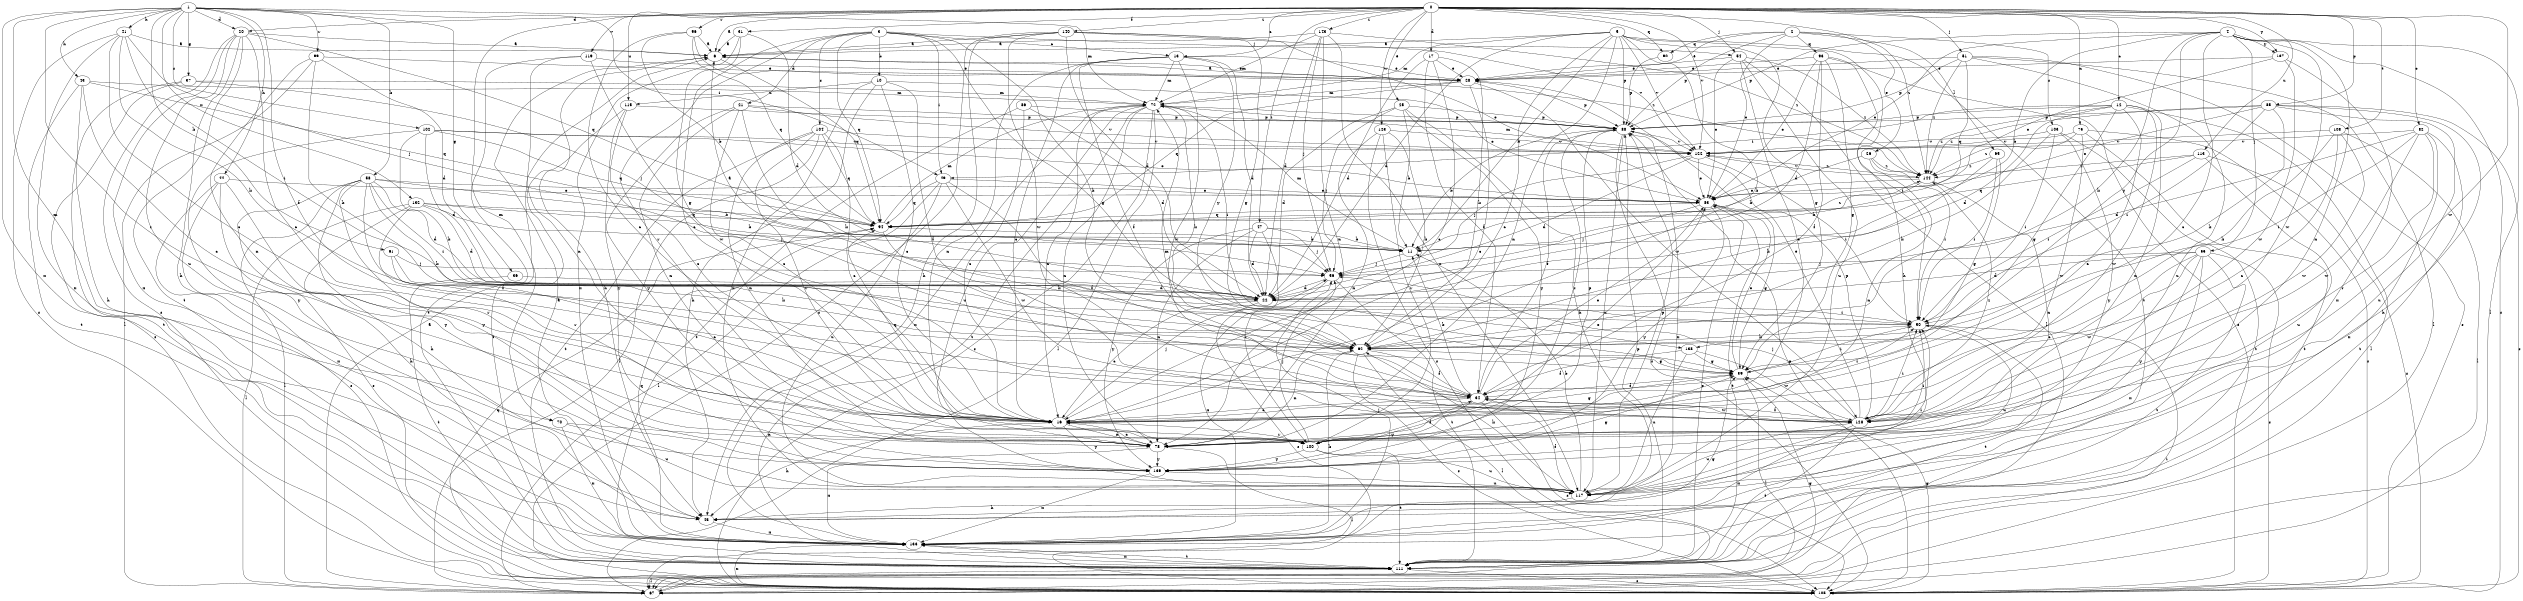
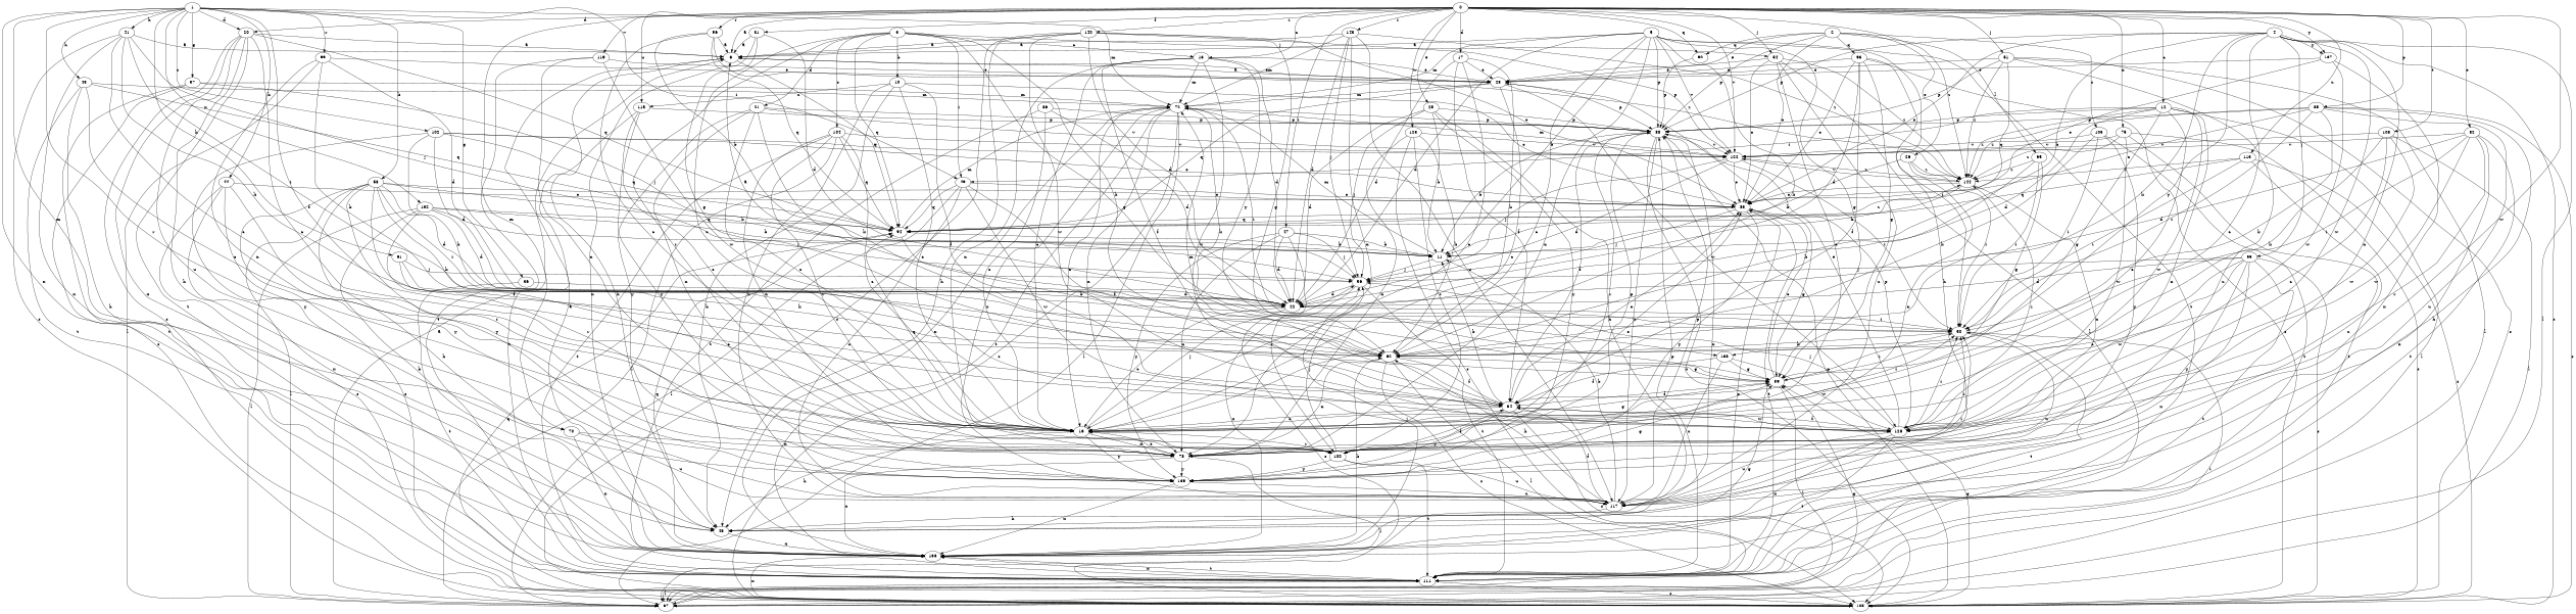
  strict digraph {
    fontname="DejaVu Serif"
    node [fontname="DejaVu Serif"]
    edge [fontname="DejaVu Serif"]
    0
    6
    12
    13
    17
    20
    25
    31
    47
    51
    54
    70
    75
    82
    85
    90
    96
    108
    113
    115
    119
    122
    123
    128
    137
    140
    143
    144
    28
    94
    45
    49
    88
    16
    39
    67
    78
    22
    34
    72
    138
    62
    133
    105
    111
    117
    11
    56
    139
    100
    83
    50
    1
    36
    37
    41
    43
    44
    58
    61
    99
    102
    132
    2
    26
    65
    93
    103
    86
    3
    10
    21
    104
    4
    55
    5
    0 -> 6 [label=a]
    0 -> 12 [label=c]
    0 -> 13 [label=c]
    0 -> 17 [label=d]
    0 -> 20 [label=d]
    0 -> 25 [label=e]
    0 -> 31 [label=f]
    0 -> 47 [label=i]
    0 -> 51 [label=j]
    0 -> 54 [label=j]
    0 -> 70 [label=m]
    0 -> 75 [label=n]
    0 -> 82 [label=o]
    0 -> 85 [label=p]
    0 -> 90 [label=q]
    0 -> 96 [label=r]
    0 -> 108 [label=t]
    0 -> 113 [label=u]
    0 -> 115 [label=u]
    0 -> 119 [label=v]
    0 -> 122 [label=v]
    0 -> 123 [label=w]
    0 -> 128 [label=w]
    0 -> 137 [label=y]
    0 -> 140 [label=z]
    0 -> 143 [label=z]
    0 -> 144 [label=z]
    6 -> 28 [label=e]
    6 -> 94 [label=q]
    6 -> 45 [label=h]
    12 -> 128 [label=w]
    12 -> 144 [label=z]
    12 -> 49 [label=i]
    12 -> 88 [label=p]
    12 -> 16 [label=c]
    12 -> 39 [label=g]
    12 -> 67 [label=l]
    12 -> 78 [label=n]
    12 -> 22 [label=d]
    13 -> 128 [label=w]
    13 -> 28 [label=e]
    13 -> 16 [label=c]
    13 -> 78 [label=n]
    13 -> 22 [label=d]
    13 -> 34 [label=f]
    13 -> 72 [label=m]
    13 -> 138 [label=y]
    17 -> 28 [label=e]
    17 -> 16 [label=c]
    17 -> 22 [label=d]
    17 -> 34 [label=f]
    17 -> 62 [label=k]
    20 -> 6 [label=a]
    20 -> 94 [label=q]
    20 -> 45 [label=h]
    20 -> 16 [label=c]
    20 -> 133 [label=x]
    20 -> 105 [label=s]
    20 -> 111 [label=t]
    20 -> 117 [label=u]
    25 -> 45 [label=h]
    25 -> 88 [label=p]
    25 -> 22 [label=d]
    25 -> 11 [label=b]
    25 -> 56 [label=j]
    25 -> 139 [label=y]
    31 -> 6 [label=a]
    31 -> 39 [label=g]
    31 -> 22 [label=d]
    31 -> 133 [label=x]
    47 -> 78 [label=n]
    47 -> 22 [label=d]
    47 -> 11 [label=b]
    47 -> 56 [label=j]
    47 -> 139 [label=y]
    47 -> 100 [label=r]
    51 -> 144 [label=z]
    51 -> 28 [label=e]
    51 -> 94 [label=q]
    51 -> 88 [label=p]
    51 -> 67 [label=l]
    51 -> 105 [label=s]
    51 -> 117 [label=u]
    54 -> 144 [label=z]
    54 -> 28 [label=e]
    54 -> 16 [label=c]
    54 -> 67 [label=l]
    54 -> 117 [label=u]
    54 -> 83 [label=o]
    70 -> 78 [label=n]
    70 -> 133 [label=x]
    70 -> 117 [label=u]
    75 -> 122 [label=v]
    75 -> 128 [label=w]
    75 -> 144 [label=z]
    75 -> 105 [label=s]
    75 -> 111 [label=t]
    82 -> 122 [label=v]
    82 -> 128 [label=w]
    82 -> 22 [label=d]
    82 -> 133 [label=x]
    82 -> 111 [label=t]
    82 -> 100 [label=r]
    82 -> 50 [label=i]
    85 -> 144 [label=z]
    85 -> 45 [label=h]
    85 -> 88 [label=p]
    85 -> 62 [label=k]
    85 -> 105 [label=s]
    85 -> 117 [label=u]
    85 -> 83 [label=o]
    85 -> 50 [label=i]
    90 -> 88 [label=p]
    96 -> 6 [label=a]
    96 -> 144 [label=z]
    96 -> 94 [label=q]
    96 -> 16 [label=c]
    96 -> 11 [label=b]
    108 -> 122 [label=v]
    108 -> 128 [label=w]
    108 -> 16 [label=c]
    108 -> 67 [label=l]
    108 -> 62 [label=k]
    113 -> 144 [label=z]
    113 -> 94 [label=q]
    113 -> 105 [label=s]
    113 -> 117 [label=u]
    113 -> 50 [label=i]
    115 -> 88 [label=p]
    115 -> 16 [label=c]
    115 -> 111 [label=t]
    115 -> 139 [label=y]
    119 -> 128 [label=w]
    119 -> 28 [label=e]
    119 -> 78 [label=n]
    119 -> 111 [label=t]
    122 -> 144 [label=z]
    122 -> 22 [label=d]
    122 -> 72 [label=m]
    122 -> 56 [label=j]
    122 -> 83 [label=o]
    122 -> 50 [label=i]
    123 -> 122 [label=v]
    123 -> 78 [label=n]
    123 -> 62 [label=k]
    123 -> 105 [label=s]
    123 -> 100 [label=r]
    128 -> 144 [label=z]
    128 -> 28 [label=e]
    128 -> 88 [label=p]
    128 -> 34 [label=f]
    128 -> 133 [label=x]
    128 -> 111 [label=t]
    128 -> 117 [label=u]
    128 -> 56 [label=j]
    128 -> 50 [label=i]
    137 -> 128 [label=w]
    137 -> 28 [label=e]
    137 -> 133 [label=x]
    137 -> 83 [label=o]
    140 -> 6 [label=a]
-   140 -> 122 [label=v]
+   140 -> 122 [label=p]
    140 -> 128 [label=w]
    140 -> 45 [label=h]
    140 -> 39 [label=g]
    140 -> 22 [label=d]
    140 -> 105 [label=s]
    140 -> 83 [label=o]
    143 -> 6 [label=a]
    143 -> 144 [label=z]
    143 -> 78 [label=n]
    143 -> 22 [label=d]
    143 -> 72 [label=m]
    143 -> 117 [label=u]
    143 -> 56 [label=j]
    144 -> 122 [label=v]
    144 -> 78 [label=n]
    144 -> 11 [label=b]
    144 -> 83 [label=o]
    28 -> 6 [label=a]
    28 -> 128 [label=w]
    28 -> 94 [label=q]
    28 -> 88 [label=p]
    28 -> 16 [label=c]
    28 -> 72 [label=m]
    94 -> 144 [label=z]
    94 -> 72 [label=m]
    94 -> 62 [label=k]
    94 -> 11 [label=b]
    45 -> 133 [label=x]
    49 -> 128 [label=w]
    49 -> 94 [label=q]
    49 -> 67 [label=l]
    49 -> 34 [label=f]
    49 -> 117 [label=u]
    49 -> 83 [label=o]
    88 -> 122 [label=v]
    88 -> 34 [label=f]
    88 -> 133 [label=x]
    88 -> 105 [label=s]
    88 -> 117 [label=u]
    88 -> 11 [label=b]
    88 -> 100 [label=r]
    16 -> 94 [label=q]
    16 -> 45 [label=h]
    16 -> 39 [label=g]
    16 -> 78 [label=n]
    16 -> 56 [label=j]
    16 -> 139 [label=y]
    16 -> 100 [label=r]
    39 -> 67 [label=l]
    39 -> 34 [label=f]
    39 -> 83 [label=o]
    39 -> 50 [label=i]
    67 -> 6 [label=a]
    67 -> 39 [label=g]
    67 -> 50 [label=i]
    78 -> 16 [label=c]
    78 -> 67 [label=l]
    78 -> 133 [label=x]
    78 -> 139 [label=y]
    78 -> 83 [label=o]
    22 -> 6 [label=a]
    22 -> 16 [label=c]
    22 -> 105 [label=s]
    22 -> 50 [label=i]
    34 -> 128 [label=w]
    34 -> 16 [label=c]
    34 -> 72 [label=m]
    34 -> 105 [label=s]
    34 -> 11 [label=b]
    34 -> 139 [label=y]
    34 -> 83 [label=o]
    34 -> 50 [label=i]
    72 -> 88 [label=p]
    72 -> 16 [label=c]
    72 -> 67 [label=l]
    72 -> 78 [label=n]
    72 -> 62 [label=k]
    72 -> 133 [label=x]
    72 -> 105 [label=s]
    72 -> 111 [label=t]
    72 -> 117 [label=u]
    72 -> 50 [label=i]
    138 -> 128 [label=w]
    138 -> 39 [label=g]
    138 -> 34 [label=f]
    138 -> 117 [label=u]
    62 -> 39 [label=g]
    62 -> 67 [label=l]
    62 -> 78 [label=n]
    62 -> 34 [label=f]
    62 -> 105 [label=s]
    133 -> 6 [label=a]
    133 -> 94 [label=q]
    133 -> 39 [label=g]
    133 -> 62 [label=k]
    133 -> 111 [label=t]
    133 -> 56 [label=j]
    105 -> 94 [label=q]
    105 -> 88 [label=p]
    105 -> 39 [label=g]
    105 -> 133 [label=x]
    111 -> 88 [label=p]
    111 -> 67 [label=l]
    111 -> 133 [label=x]
    111 -> 105 [label=s]
    111 -> 83 [label=o]
    117 -> 45 [label=h]
    117 -> 88 [label=p]
    117 -> 34 [label=f]
    117 -> 62 [label=k]
    117 -> 11 [label=b]
    117 -> 50 [label=i]
    11 -> 72 [label=m]
    11 -> 56 [label=j]
    56 -> 22 [label=d]
    56 -> 133 [label=x]
    56 -> 111 [label=t]
    139 -> 39 [label=g]
    139 -> 133 [label=x]
    139 -> 117 [label=u]
    100 -> 88 [label=p]
    100 -> 34 [label=f]
    100 -> 111 [label=t]
    100 -> 117 [label=u]
    100 -> 56 [label=j]
    100 -> 139 [label=y]
    100 -> 50 [label=i]
    83 -> 94 [label=q]
    83 -> 39 [label=g]
    83 -> 111 [label=t]
    83 -> 56 [label=j]
    83 -> 139 [label=y]
    50 -> 62 [label=k]
    50 -> 111 [label=t]
    50 -> 117 [label=u]
    1 -> 20 [label=d]
    1 -> 70 [label=m]
    1 -> 49 [label=i]
    1 -> 34 [label=f]
    1 -> 72 [label=m]
    1 -> 133 [label=x]
    1 -> 100 [label=r]
    1 -> 36 [label=g]
    1 -> 37 [label=g]
    1 -> 41 [label=h]
    1 -> 43 [label=h]
    1 -> 44 [label=h]
    1 -> 58 [label=k]
    1 -> 61 [label=k]
    1 -> 99 [label=r]
    1 -> 102 [label=s]
    1 -> 132 [label=x]
    36 -> 22 [label=d]
    36 -> 111 [label=t]
    37 -> 72 [label=m]
    37 -> 105 [label=s]
    37 -> 111 [label=t]
    37 -> 56 [label=j]
    41 -> 6 [label=a]
    41 -> 16 [label=c]
    41 -> 62 [label=k]
    41 -> 133 [label=x]
    41 -> 105 [label=s]
    41 -> 56 [label=j]
    41 -> 50 [label=i]
    43 -> 94 [label=q]
    43 -> 45 [label=h]
    43 -> 16 [label=c]
    43 -> 72 [label=m]
    43 -> 111 [label=t]
    44 -> 133 [label=x]
    44 -> 105 [label=s]
    44 -> 139 [label=y]
    44 -> 100 [label=r]
    44 -> 83 [label=o]
    58 -> 45 [label=h]
    58 -> 67 [label=l]
    58 -> 22 [label=d]
    58 -> 34 [label=f]
    58 -> 62 [label=k]
    58 -> 105 [label=s]
    58 -> 11 [label=b]
    58 -> 139 [label=y]
    58 -> 83 [label=o]
    58 -> 50 [label=i]
    61 -> 16 [label=c]
    61 -> 62 [label=k]
    61 -> 56 [label=j]
    99 -> 28 [label=e]
    99 -> 67 [label=l]
    99 -> 78 [label=n]
    99 -> 22 [label=d]
    99 -> 62 [label=k]
    102 -> 122 [label=v]
    102 -> 94 [label=q]
    102 -> 22 [label=d]
    102 -> 62 [label=k]
    102 -> 139 [label=y]
    102 -> 83 [label=o]
    132 -> 94 [label=q]
    132 -> 45 [label=h]
    132 -> 67 [label=l]
    132 -> 22 [label=d]
    132 -> 11 [label=b]
    132 -> 56 [label=j]
    132 -> 100 [label=r]
    2 -> 90 [label=q]
    2 -> 28 [label=e]
    2 -> 88 [label=p]
    2 -> 83 [label=o]
    2 -> 26 [label=e]
    2 -> 65 [label=l]
    2 -> 93 [label=q]
    2 -> 103 [label=s]
    26 -> 144 [label=z]
    26 -> 78 [label=n]
    26 -> 11 [label=b]
    26 -> 50 [label=i]
    65 -> 144 [label=z]
    65 -> 39 [label=g]
    65 -> 62 [label=k]
    65 -> 50 [label=i]
    93 -> 28 [label=e]
    93 -> 39 [label=g]
    93 -> 22 [label=d]
    93 -> 34 [label=f]
    93 -> 105 [label=s]
    93 -> 83 [label=o]
    93 -> 50 [label=i]
    103 -> 122 [label=v]
    103 -> 62 [label=k]
    103 -> 111 [label=t]
    103 -> 139 [label=y]
    103 -> 50 [label=i]
    86 -> 88 [label=p]
    86 -> 16 [label=c]
    86 -> 22 [label=d]
    86 -> 111 [label=t]
    3 -> 13 [label=c]
    3 -> 54 [label=j]
    3 -> 94 [label=q]
    3 -> 49 [label=i]
    3 -> 16 [label=c]
    3 -> 39 [label=g]
    3 -> 62 [label=k]
    3 -> 100 [label=r]
    3 -> 10 [label=b]
    3 -> 21 [label=d]
    3 -> 104 [label=s]
    10 -> 115 [label=u]
    10 -> 45 [label=h]
    10 -> 16 [label=c]
    10 -> 34 [label=f]
    10 -> 117 [label=u]
    10 -> 83 [label=o]
    21 -> 122 [label=v]
    21 -> 88 [label=p]
    21 -> 16 [label=c]
    21 -> 78 [label=n]
    21 -> 62 [label=k]
    21 -> 139 [label=y]
    104 -> 122 [label=v]
    104 -> 94 [label=q]
    104 -> 16 [label=c]
    104 -> 67 [label=l]
    104 -> 78 [label=n]
    104 -> 111 [label=t]
    104 -> 100 [label=r]
    4 -> 128 [label=w]
    4 -> 137 [label=y]
    4 -> 88 [label=p]
    4 -> 16 [label=c]
    4 -> 67 [label=l]
    4 -> 78 [label=n]
    4 -> 138 [label=y]
    4 -> 62 [label=k]
    4 -> 105 [label=s]
    4 -> 11 [label=b]
    4 -> 83 [label=o]
    4 -> 55 [label=j]
    55 -> 128 [label=w]
    55 -> 16 [label=c]
    55 -> 22 [label=d]
    55 -> 133 [label=x]
    55 -> 105 [label=s]
    55 -> 111 [label=t]
    55 -> 56 [label=j]
    55 -> 139 [label=y]
    5 -> 6 [label=a]
    5 -> 122 [label=v]
    5 -> 45 [label=h]
    5 -> 88 [label=p]
    5 -> 16 [label=c]
    5 -> 39 [label=g]
    5 -> 78 [label=n]
    5 -> 22 [label=d]
    5 -> 72 [label=m]
    5 -> 62 [label=k]
    5 -> 111 [label=t]
    5 -> 11 [label=b]
  }
